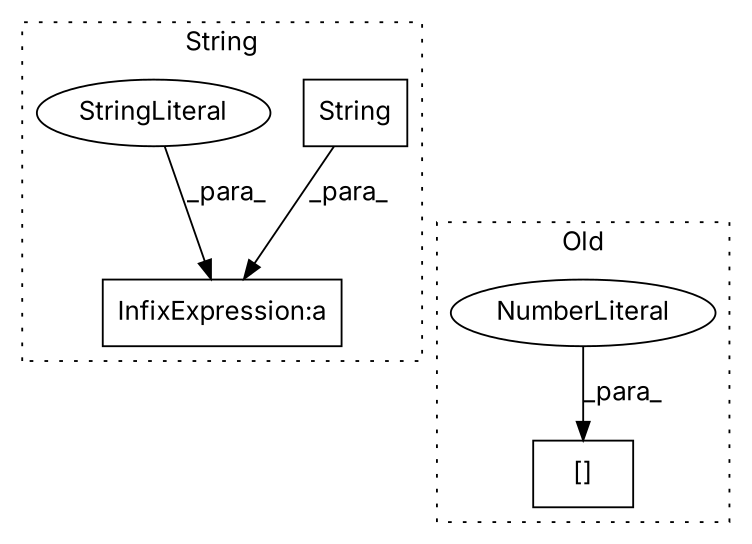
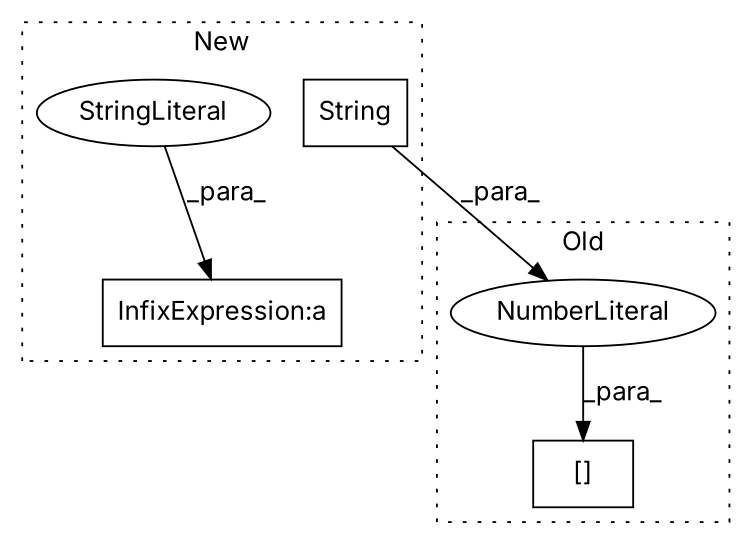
  digraph {
    fontname=Inter
    node [fontname=Inter shape=box]
    edge [fontname=Inter]
    n1 [a=32 l="7,1" label=String s="455,473"]
    n2 [a=27 l=3 label="InfixExpression:a" s=452]
    n3 [a=45 l=15 label=StringLiteral s=437 shape=ellipse]
    n4 [a=2 l="12,1" label="[]" s="375,388"]
    n5 [a=34 l=1 label=NumberLiteral s=387 shape=ellipse]
    subgraph cluster_1 {
-     label=String
+     label=New
      style=dotted
      n1
      n2
      n3
    }
    subgraph cluster_2 {
      label=Old
      style=dotted
      n4
      n5
    }
-   n1 -> n2 [label=_para_]
+   n1 -> n5 [label=_para_]
    n3 -> n2 [label=_para_]
    n5 -> n4 [label=_para_]
  }
